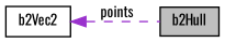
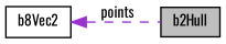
  digraph {
    rankdir=LR
    fontname=Oswald
    node [color=black fontname=Oswald fontsize=10 shape=record style=filled]
    n1 [fillcolor=grey75 fontcolor=black height=0.2 label=b2Hull width=0.4]
-   n2 [fillcolor=white height=0.2 label=b2Vec2 width=0.4]
+   n2 [fillcolor=white height=0.2 label=b8Vec2 width=0.4]
    n2 -> n1 [color=darkorchid3 dir=back fontname=Oswald fontsize=10 label=" points" labelfontname=Helvetica labelfontsize=10 style=dashed]
  }
